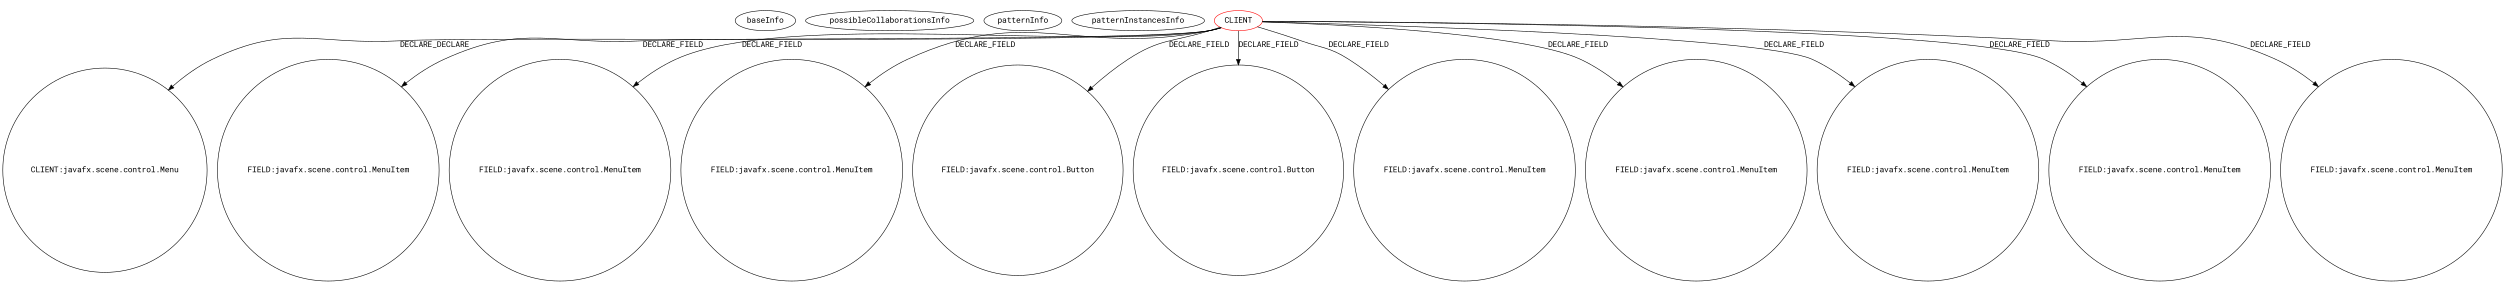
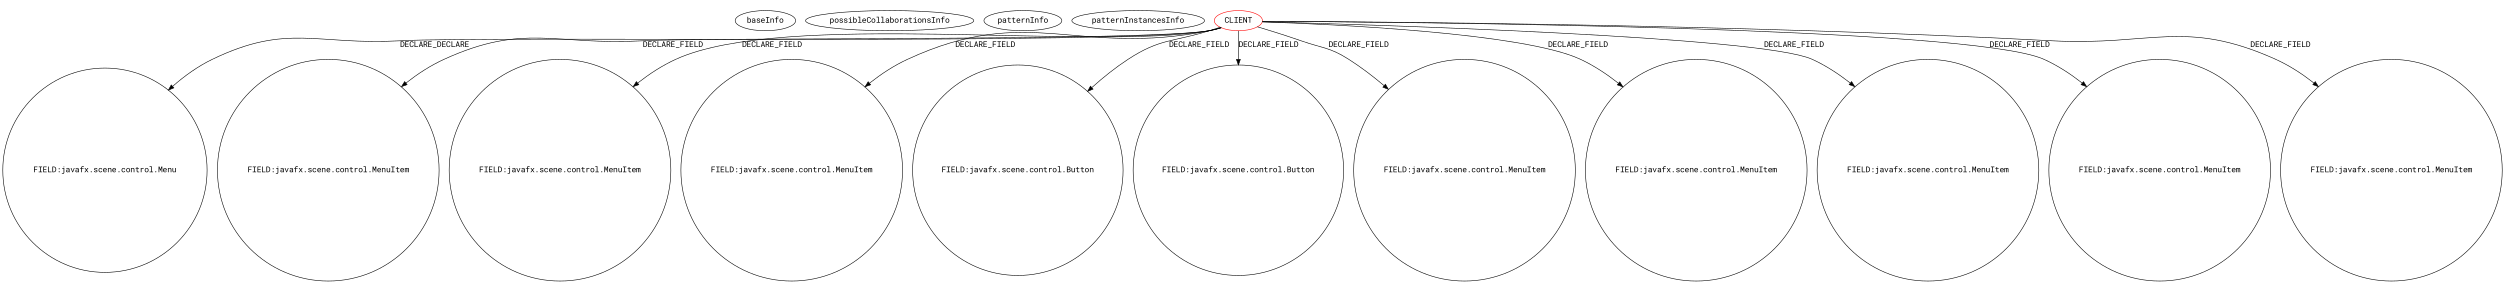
  digraph {
    fontname="Roboto Mono"
    node [fontname="Roboto Mono" isFrameworkType=false shape=circle vertexType=FIELD_DECLARATION]
    edge [fontname="Roboto Mono"]
    baseInfo [category=pattern graphId=2254 isAnonymous=false possibleRelation=false isFrameworkType="" shape="" vertexType=""]
    possibleCollaborationsInfo [isFrameworkType="" shape="" vertexType=""]
    patternInfo [frequency=2.0 patternRootClient=0 isFrameworkType="" shape="" vertexType=""]
    patternInstancesInfo [0="zvakanaka-bitbit~/zvakanaka-bitbit/bitbit-master/src/bitbit/BitBit.java~BitBit~4923" 1="tarchan-ClipFX~/tarchan-ClipFX/ClipFX-master/src/com/mac/tarchan/clipfx/ClipFXController.java~ClipFXController~4467" isFrameworkType="" shape="" vertexType=""]
-   n5 [label="CLIENT:javafx.scene.control.Menu"]
+   n5 [label="FIELD:javafx.scene.control.Menu"]
    n6 [color=red label=CLIENT vertexType=ROOT_CLIENT_CLASS_DECLARATION shape=""]
    n7 [label="FIELD:javafx.scene.control.MenuItem"]
    n8 [label="FIELD:javafx.scene.control.MenuItem"]
    n9 [label="FIELD:javafx.scene.control.MenuItem"]
    n10 [label="FIELD:javafx.scene.control.Button"]
    n11 [label="FIELD:javafx.scene.control.Button"]
    n12 [label="FIELD:javafx.scene.control.MenuItem"]
    n13 [label="FIELD:javafx.scene.control.MenuItem"]
    n14 [label="FIELD:javafx.scene.control.MenuItem"]
    n15 [label="FIELD:javafx.scene.control.MenuItem"]
    n16 [label="FIELD:javafx.scene.control.MenuItem"]
    n6 -> n5 [label=DECLARE_DECLARE]
    n6 -> n7 [label=DECLARE_FIELD]
    n6 -> n8 [label=DECLARE_FIELD]
    n6 -> n9 [label=DECLARE_FIELD]
    n6 -> n10 [label=DECLARE_FIELD]
    n6 -> n11 [label=DECLARE_FIELD]
    n6 -> n12 [label=DECLARE_FIELD]
    n6 -> n13 [label=DECLARE_FIELD]
    n6 -> n14 [label=DECLARE_FIELD]
    n6 -> n15 [label=DECLARE_FIELD]
    n6 -> n16 [label=DECLARE_FIELD]
  }
